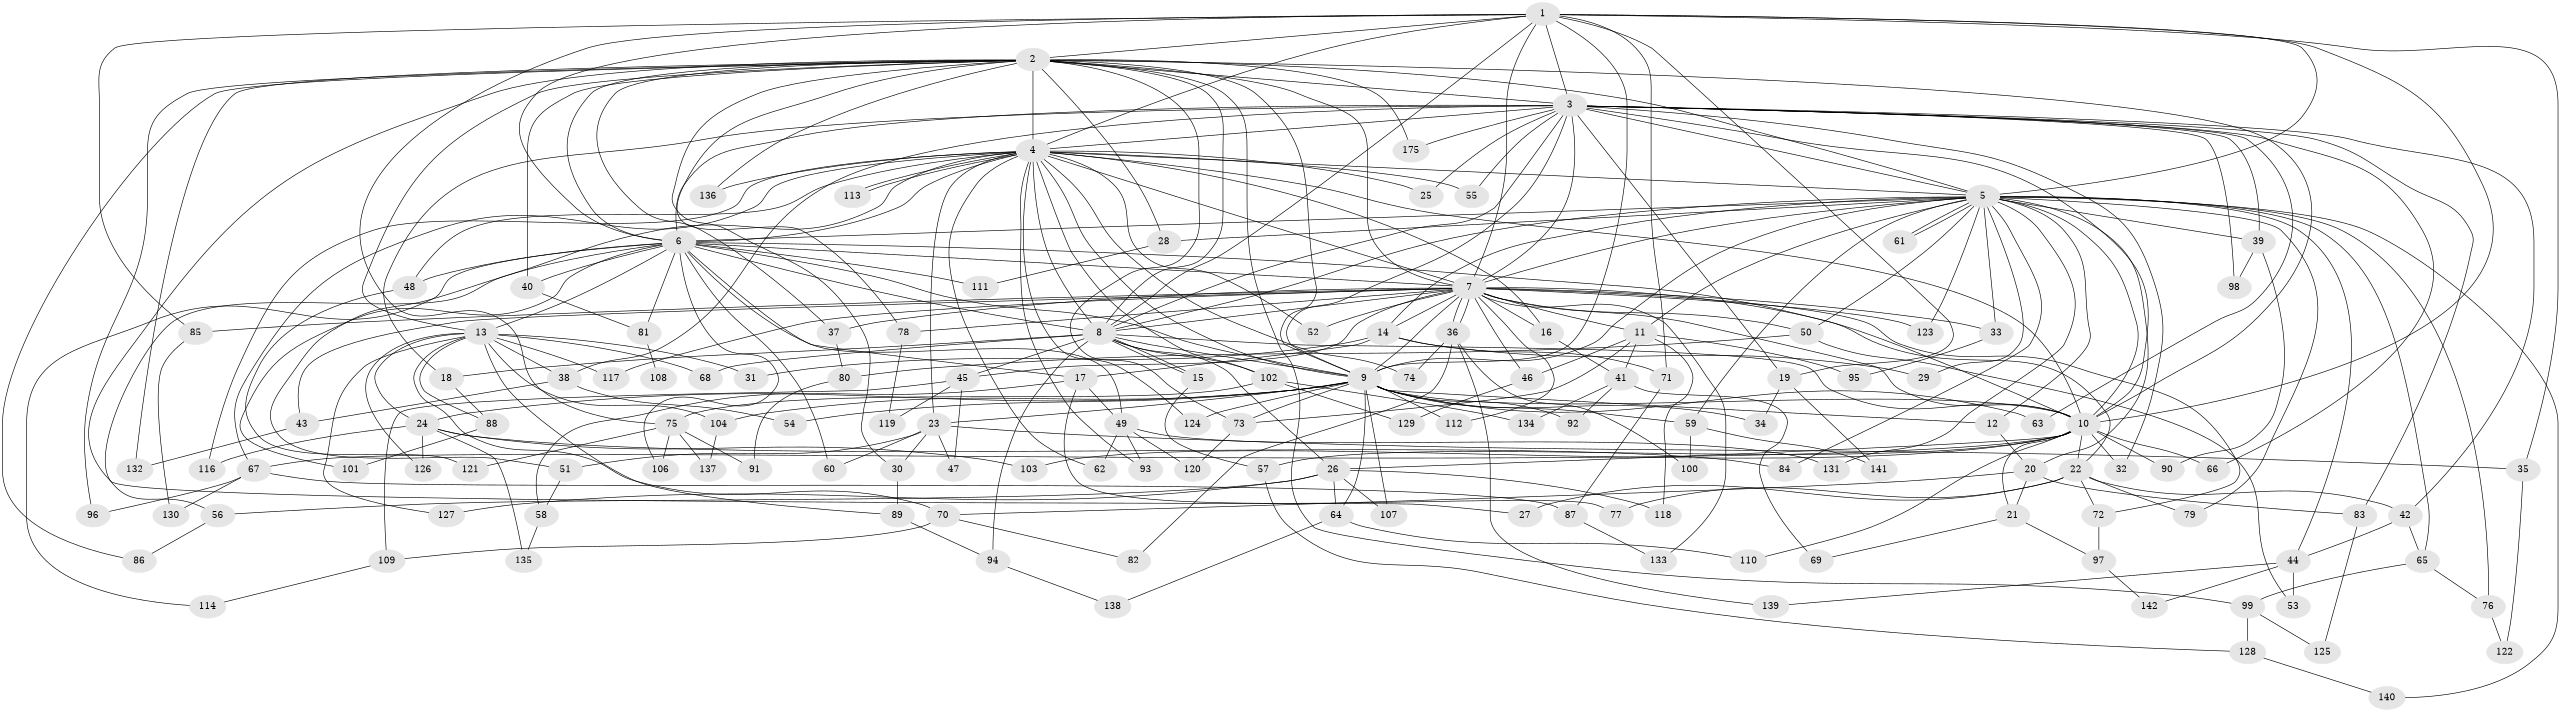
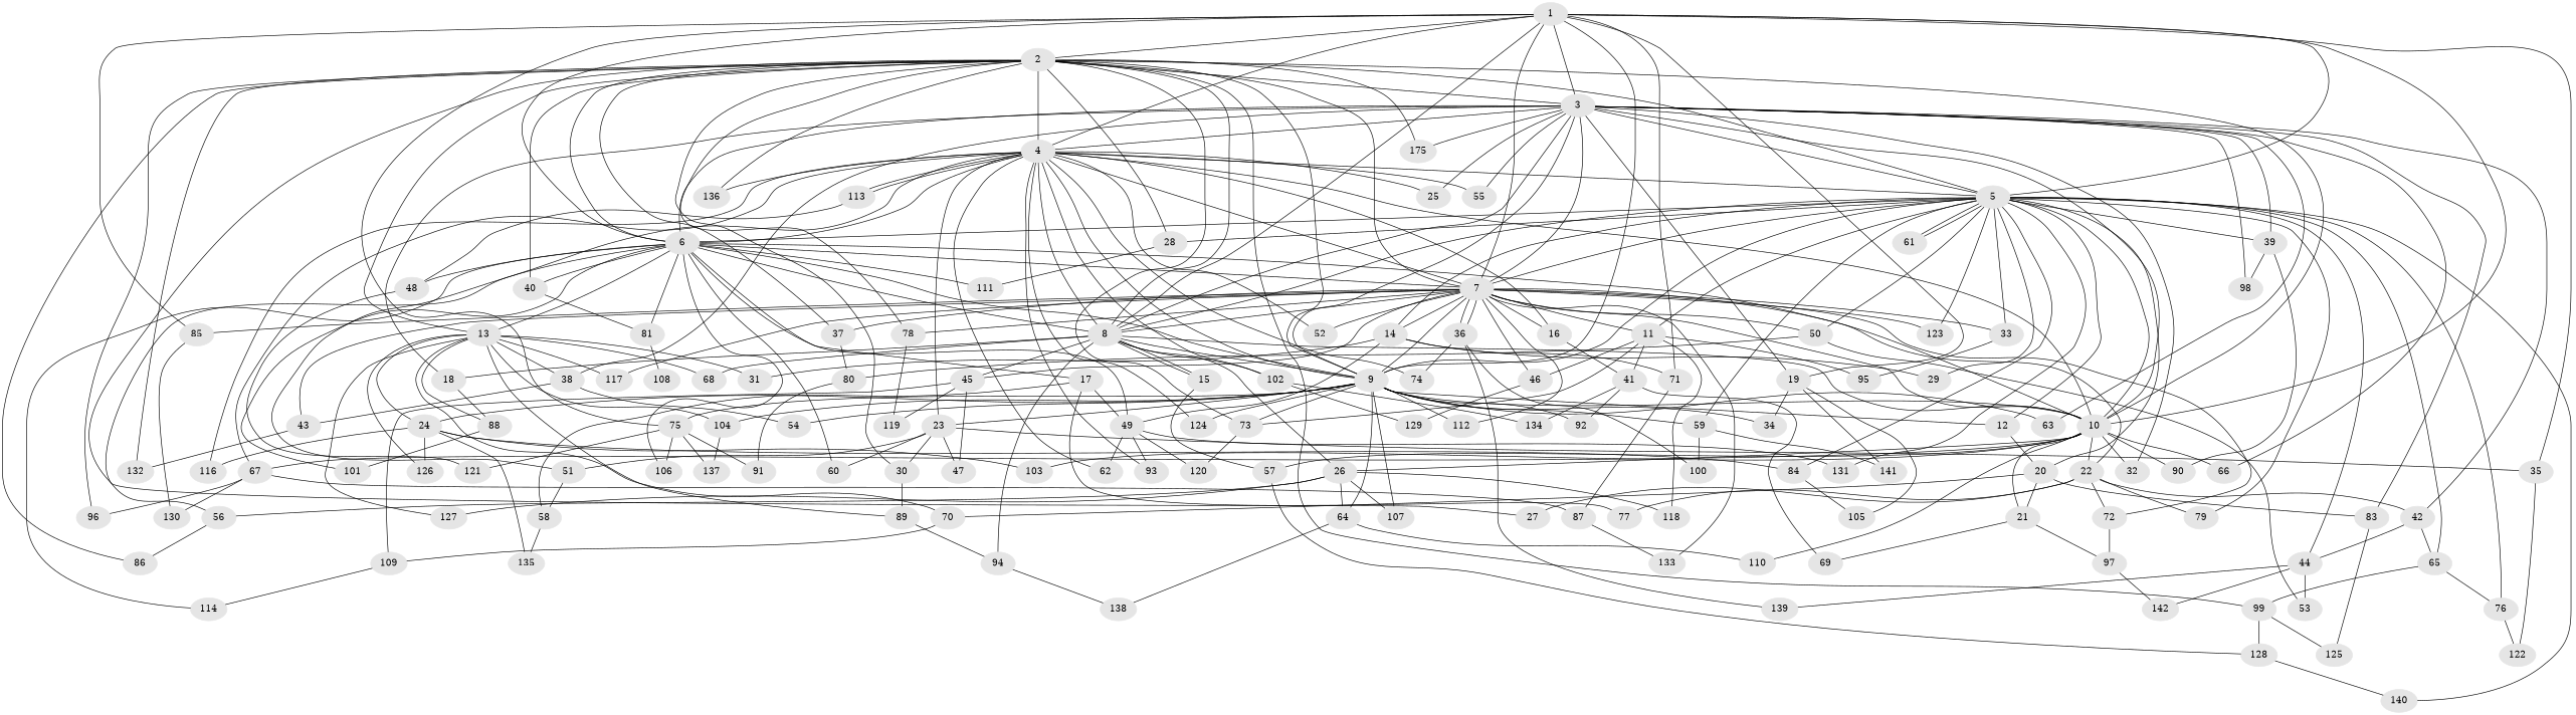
  graph {
    node [color=gray90 style=filled]
    1
    2
    3
    4
    5
    6
    7
    8
    9
    10
    19
    35
    71
    75
    85
    13
    27
    28
    30
    37
    40
    73
    78
    86
    96
    99
    n27 [label=175]
    132
    136
    18
    25
    32
    38
    39
    42
    55
    63
    66
    83
    98
    16
    23
    48
    51
    52
    62
    67
    74
    93
    102
    113
    116
    124
    11
    12
    14
    20
    29
    33
    44
    50
    59
    61
    65
    76
    79
    84
    123
    131
    140
    17
    49
    56
    60
    81
    101
    106
    111
    114
    22
    36
    43
    45
    46
    72
    112
    117
    133
    15
    26
    68
    94
    24
    34
    54
    64
    92
    104
    107
    21
    57
    90
    103
    110
+   105
    141
    122
    87
    121
    91
    137
    130
    31
    70
    88
    89
    126
    127
    80
    120
    119
    128
    125
    41
    47
    58
    134
    129
    95
    118
    139
    53
    142
    100
    77
    108
-   82
    109
    97
    138
    135
    69
    1 -- 2
    1 -- 3
    1 -- 4
    1 -- 5
    1 -- 6
    1 -- 7
    1 -- 8
    1 -- 9
    1 -- 10
    1 -- 19
    1 -- 35
    1 -- 71
    1 -- 75
    1 -- 85
    2 -- 3
    2 -- 4
    2 -- 5
    2 -- 6
    2 -- 7
    2 -- 8
    2 -- 9
    2 -- 10
    2 -- 13
    2 -- 27
    2 -- 28
    2 -- 30
    2 -- 37
    2 -- 40
    2 -- 73
    2 -- 78
    2 -- 86
    2 -- 96
    2 -- 99
    2 -- n27
    2 -- 132
    2 -- 136
    3 -- 4
    3 -- 5
    3 -- 6
    3 -- 7
    3 -- 8
    3 -- 9
    3 -- 10
    3 -- 19
    3 -- n27
    3 -- 18
    3 -- 25
    3 -- 32
    3 -- 38
    3 -- 39
    3 -- 42
    3 -- 55
    3 -- 63
    3 -- 66
    3 -- 83
    3 -- 98
    4 -- 5
    4 -- 6
    4 -- 7
    4 -- 8
    4 -- 9
    4 -- 10
    4 -- 136
    4 -- 25
    4 -- 55
    4 -- 16
    4 -- 23
-   4 -- 48
+   113 -- 48
    4 -- 51
    4 -- 52
    4 -- 62
    4 -- 67
    4 -- 74
    4 -- 93
    4 -- 102
    4 -- 113
    4 -- 113
    4 -- 116
    4 -- 124
    5 -- 6
    5 -- 7
    5 -- 8
    5 -- 9
    5 -- 10
    5 -- 28
    5 -- 39
    5 -- 11
    5 -- 12
    5 -- 14
    5 -- 20
    5 -- 29
    5 -- 33
    5 -- 44
    5 -- 50
    5 -- 59
    5 -- 61
    5 -- 61
    5 -- 65
    5 -- 76
    5 -- 79
    5 -- 84
    5 -- 123
    5 -- 131
    5 -- 140
    6 -- 7
    6 -- 8
    6 -- 9
    6 -- 10
    6 -- 13
    6 -- 40
    6 -- 48
    6 -- 17
    6 -- 49
    6 -- 56
    6 -- 60
    6 -- 81
    6 -- 101
    6 -- 106
    6 -- 111
    6 -- 114
    7 -- 8
    7 -- 9
    7 -- 10
    7 -- 85
    7 -- 37
    7 -- 78
    7 -- 16
    7 -- 52
    7 -- 11
    7 -- 14
    7 -- 33
    7 -- 50
    7 -- 123
    7 -- 22
    7 -- 36
    7 -- 36
    7 -- 43
    7 -- 45
    7 -- 46
    7 -- 72
    7 -- 112
    7 -- 117
    7 -- 133
    8 -- 9
    8 -- 10
    8 -- 18
    8 -- 102
    8 -- 45
    8 -- 15
    8 -- 15
    8 -- 26
    8 -- 68
    8 -- 94
    9 -- 10
-   102 -- 75
+   9 -- 75
    9 -- 73
    9 -- 63
    9 -- 23
    9 -- 124
    9 -- 12
    9 -- 59
    9 -- 112
    9 -- 24
    9 -- 34
    9 -- 54
    9 -- 64
    9 -- 92
    9 -- 104
    9 -- 107
    10 -- 32
    10 -- 66
    10 -- 67
    10 -- 22
    10 -- 26
    10 -- 21
    10 -- 57
    10 -- 90
    10 -- 103
    10 -- 110
    19 -- 34
+   19 -- 105
    19 -- 141
    35 -- 122
    71 -- 87
    75 -- 106
    75 -- 121
    75 -- 91
    75 -- 137
    85 -- 130
    13 -- 38
    13 -- 117
    13 -- 68
    13 -- 24
    13 -- 104
    13 -- 31
    13 -- 70
    13 -- 88
    13 -- 89
    13 -- 126
    13 -- 127
    28 -- 111
    30 -- 89
    37 -- 80
    40 -- 81
    73 -- 120
    78 -- 119
    99 -- 128
    99 -- 125
    18 -- 88
    38 -- 43
    38 -- 54
    39 -- 98
    39 -- 90
    42 -- 44
    42 -- 65
    83 -- 125
    16 -- 41
    23 -- 35
    23 -- 30
    23 -- 51
    23 -- 60
    23 -- 47
    48 -- 121
    51 -- 58
    67 -- 96
    67 -- 87
    67 -- 130
    102 -- 134
    102 -- 129
    11 -- 73
    11 -- 46
    11 -- 41
    11 -- 95
    11 -- 118
    12 -- 20
    14 -- 71
    14 -- 29
-   14 -- 17
+   14 -- 49
    14 -- 31
    20 -- 83
    20 -- 21
    20 -- 70
    33 -- 95
    44 -- 139
    44 -- 53
    44 -- 142
    50 -- 80
    50 -- 53
    59 -- 141
    59 -- 100
    65 -- 99
    65 -- 76
    76 -- 122
+   84 -- 105
    17 -- 49
    17 -- 58
    17 -- 77
    49 -- 62
    49 -- 93
    49 -- 131
    49 -- 120
    56 -- 86
    81 -- 108
    22 -- 27
    22 -- 42
    22 -- 79
    22 -- 72
    22 -- 77
    36 -- 74
    36 -- 139
    36 -- 100
-   36 -- 82
    43 -- 132
    45 -- 119
    45 -- 47
    45 -- 109
    46 -- 129
    72 -- 97
    15 -- 57
    26 -- 56
    26 -- 64
    26 -- 107
    26 -- 127
    26 -- 118
    94 -- 138
    24 -- 116
    24 -- 84
    24 -- 103
    24 -- 126
    24 -- 135
    64 -- 110
    64 -- 138
    104 -- 137
    21 -- 97
    21 -- 69
    57 -- 128
    87 -- 133
-   70 -- 82
    70 -- 109
    88 -- 101
    89 -- 94
    80 -- 91
    128 -- 140
    41 -- 92
    41 -- 134
    41 -- 69
    58 -- 135
    109 -- 114
    97 -- 142
  }
